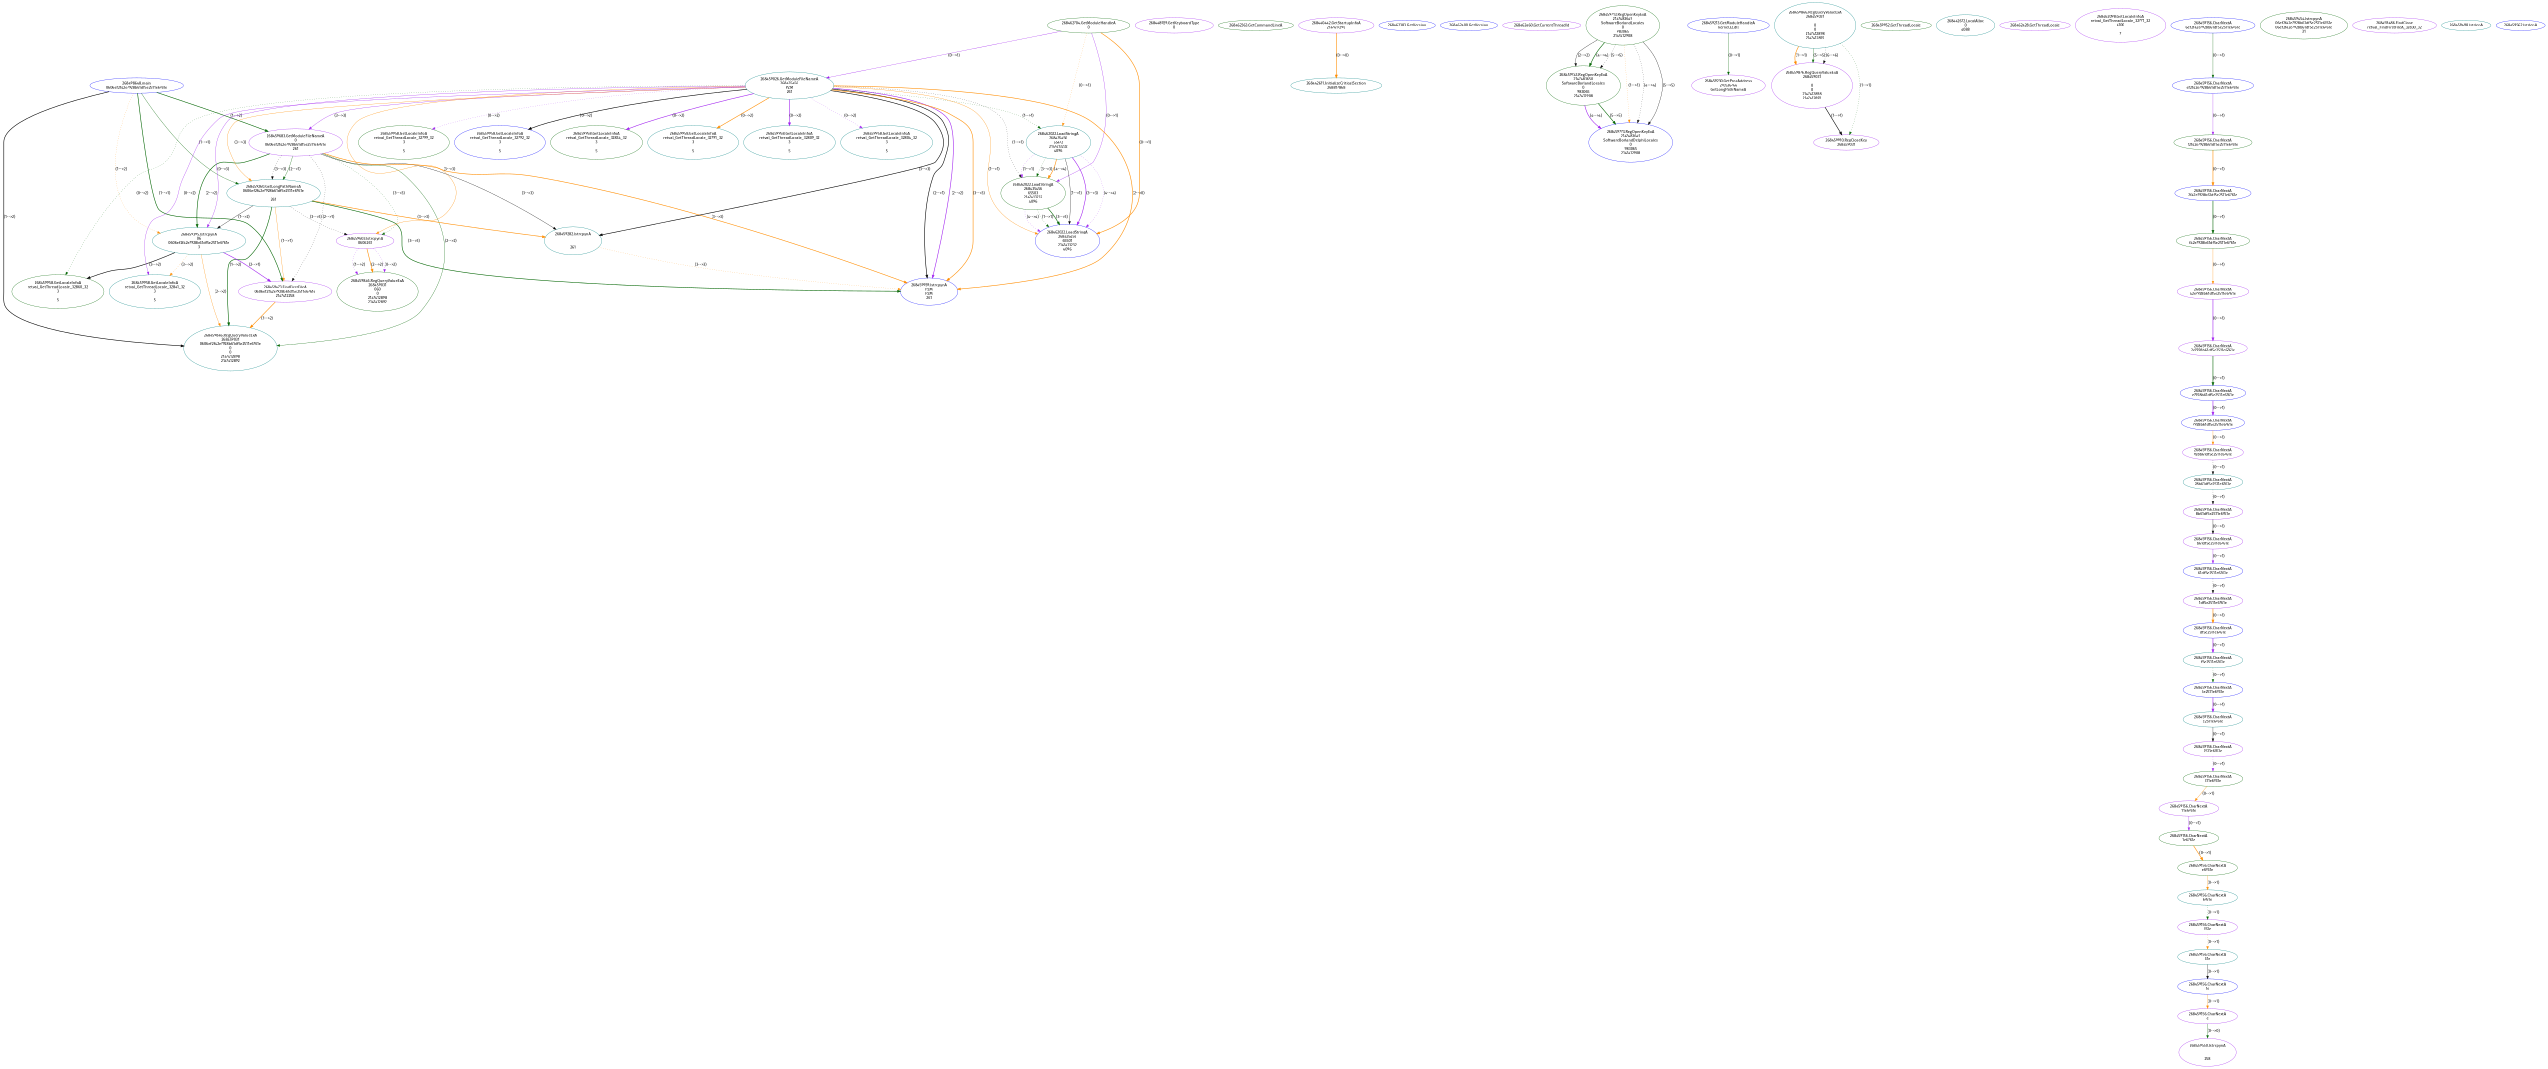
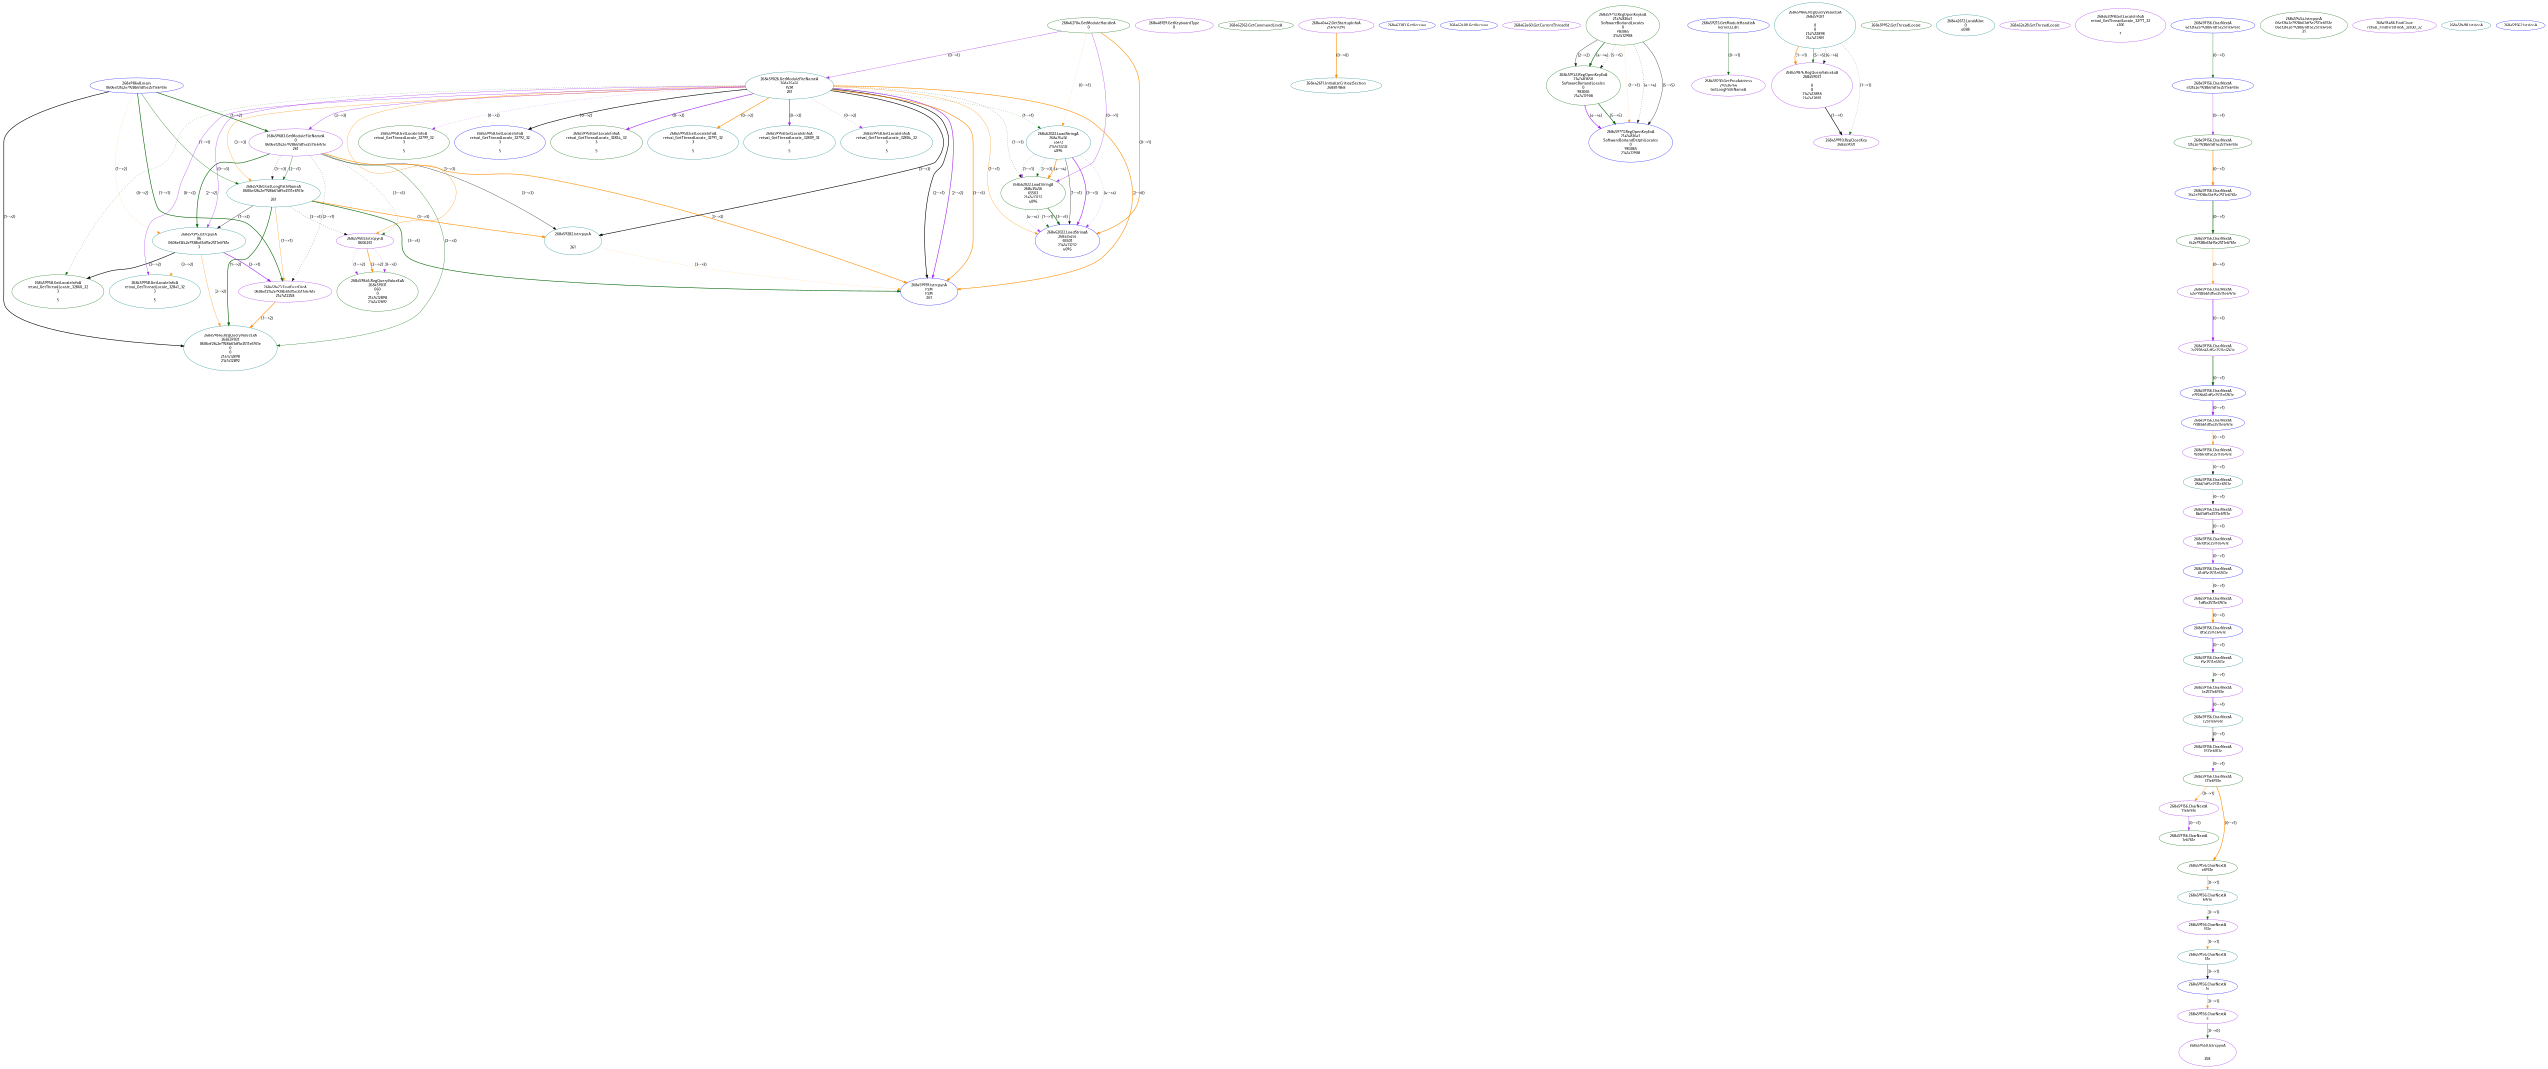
  digraph {
    fontname="Fira Sans"
    node [color=purple fontname="Fira Sans"]
    edge [color=darkorange fontname="Fira Sans" style=bold]
    n1 [color=blue label="268498648.main\n0606ef2f42e7928b61df5e2511e6761e"]
    n2 [label="268459683.GetModuleFileNameA\n0\n0606ef2f42e7928b61df5e2511e6761e\n261"]
    n3 [color=teal label="268459260.GetLongPathNameA\n0606ef2f42e7928b61df5e2511e6761e\n\n261"]
    n4 [color=teal label="268459395.lstrcpynA\n06\n0606ef2f42e7928b61df5e2511e6761e\n3"]
    n5 [label="268459473.FindFirstFileA\n0606ef2f42e7928b61df5e2511e6761e\n2147412258"]
    n6 [color=teal label="268459846.RegQueryValueExA\n268459031\n0606ef2f42e7928b61df5e2511e6761e\n0\n0\n2147412898\n2147412892"]
    n7 [color=teal label="268459282.lstrcpynA\n\n\n261"]
    n8 [color=blue label="268459939.lstrcpynA\nPZM\nPZM\n261"]
    n9 [label="268459603.lstrcpynA\n0606261"]
    n10 [color=darkgreen label="268459958.GetLocaleInfoA\nretval_GetThreadLocale_32860_32\n3\n\n5"]
    n11 [color=teal label="268459958.GetLocaleInfoA\nretval_GetThreadLocale_32841_32\n3\n\n5"]
    n12 [color=darkgreen label="268462704.GetModuleHandleA\n0"]
    n13 [color=teal label="268459026.GetModuleFileNameA\n268435456\nPZM\n261"]
    n14 [color=teal label="268462022.LoadStringA\n268435456\n65472\n2147413232\n4096"]
    n15 [color=darkgreen label="268462022.LoadStringA\n268435456\n65503\n2147413232\n4096"]
    n16 [color=blue label="268462022.LoadStringA\n268435456\n65501\n2147413232\n4096"]
    n17 [color=darkgreen label="268459958.GetLocaleInfoA\nretval_GetThreadLocale_32799_32\n3\n\n5"]
    n18 [color=blue label="268459958.GetLocaleInfoA\nretval_GetThreadLocale_32792_32\n3\n\n5"]
    n19 [color=darkgreen label="268459958.GetLocaleInfoA\nretval_GetThreadLocale_32834_32\n3\n\n5"]
    n20 [color=teal label="268459958.GetLocaleInfoA\nretval_GetThreadLocale_32791_32\n3\n\n5"]
    n21 [color=teal label="268459958.GetLocaleInfoA\nretval_GetThreadLocale_32809_32\n3\n\n5"]
    n22 [color=teal label="268459958.GetLocaleInfoA\nretval_GetThreadLocale_32804_32\n3\n\n5"]
    n23 [label="268448929.GetKeyboardType\n0"]
    n24 [color=darkgreen label="268462363.GetCommandLineA\n"]
    n25 [label="268440442.GetStartupInfoA\n2147417296"]
    n26 [color=teal label="268442611.InitializeCriticalSection\n268817868"]
    n27 [color=blue label="268462383.GetVersion\n"]
    n28 [color=blue label="268462400.GetVersion\n"]
    n29 [label="268462460.GetCurrentThreadId\n"]
    n30 [color=darkgreen label="268459846.RegQueryValueExA\n268459031\n060\n0\n2147412898\n2147412892"]
    n31 [color=darkgreen label="268459713.RegOpenKeyExA\n2147483649\nSoftware\Borland\Locales\n0\n983065\n2147412908"]
    n32 [color=darkgreen label="268459743.RegOpenKeyExA\n2147483650\nSoftware\Borland\Locales\n0\n983065\n2147412908"]
    n33 [color=blue label="268459773.RegOpenKeyExA\n2147483649\nSoftware\Borland\Delphi\Locales\n0\n983065\n2147412908"]
    n34 [color=blue label="268459213.GetModuleHandleA\nkernel32.dll"]
    n35 [label="268459230.GetProcAddress\n270536744\nGetLongPathNameA"]
    n36 [color=teal label="268459846.RegQueryValueExA\n268459031\n\n0\n0\n2147412898\n2147412892"]
    n37 [label="268459876.RegQueryValueExA\n268459031\n\n0\n0\n2147412898\n2147412892"]
    n38 [label="268459910.RegCloseKey\n268459031"]
    n39 [color=darkgreen label="268459952.GetThreadLocale\n"]
    n40 [color=teal label="268442672.LocalAlloc\n0\n4088"]
    n41 [label="268462428.GetThreadLocale\n"]
    n42 [label="268462098.GetLocaleInfoA\nretval_GetThreadLocale_32771_32\n4100\n\n7"]
    n43 [color=blue label="268459156.CharNextA\n6ef2f42e7928b61df5e2511e6761e"]
    n44 [color=blue label="268459156.CharNextA\nef2f42e7928b61df5e2511e6761e"]
    n45 [color=darkgreen label="268459156.CharNextA\nf2f42e7928b61df5e2511e6761e"]
    n46 [color=blue label="268459156.CharNextA\n2f42e7928b61df5e2511e6761e"]
    n47 [color=darkgreen label="268459156.CharNextA\nf42e7928b61df5e2511e6761e"]
    n48 [label="268459156.CharNextA\n42e7928b61df5e2511e6761e"]
    n49 [label="268459156.CharNextA\n2e7928b61df5e2511e6761e"]
    n50 [color=blue label="268459156.CharNextA\ne7928b61df5e2511e6761e"]
    n51 [color=blue label="268459156.CharNextA\n7928b61df5e2511e6761e"]
    n52 [label="268459156.CharNextA\n928b61df5e2511e6761e"]
    n53 [color=teal label="268459156.CharNextA\n28b61df5e2511e6761e"]
    n54 [label="268459156.CharNextA\n8b61df5e2511e6761e"]
    n55 [label="268459156.CharNextA\nb61df5e2511e6761e"]
    n56 [color=blue label="268459156.CharNextA\n61df5e2511e6761e"]
    n57 [label="268459156.CharNextA\n1df5e2511e6761e"]
    n58 [color=blue label="268459156.CharNextA\ndf5e2511e6761e"]
    n59 [color=teal label="268459156.CharNextA\nf5e2511e6761e"]
-   n60 [color=blue label="268459156.CharNextA\n5e2511e6761e"]
+   n60 [label="268459156.CharNextA\n5e2511e6761e"]
    n61 [color=teal label="268459156.CharNextA\ne2511e6761e"]
    n62 [label="268459156.CharNextA\n2511e6761e"]
    n63 [color=darkgreen label="268459156.CharNextA\n511e6761e"]
    n64 [label="268459156.CharNextA\n11e6761e"]
    n65 [color=darkgreen label="268459156.CharNextA\n1e6761e"]
    n66 [color=darkgreen label="268459156.CharNextA\ne6761e"]
    n67 [color=teal label="268459156.CharNextA\n6761e"]
    n68 [label="268459156.CharNextA\n761e"]
    n69 [color=teal label="268459156.CharNextA\n61e"]
    n70 [color=blue label="268459156.CharNextA\n1e"]
    n71 [label="268459156.CharNextA\ne"]
    n72 [label="268459550.lstrcpynA\n\n\n258"]
    n73 [color=darkgreen label="268459454.lstrcpynA\n06ef2f42e7928b61df5e2511e6761e\n06ef2f42e7928b61df5e2511e6761e\n31"]
    n74 [label="268459486.FindClose\nretval_FindFirstFileA_32830_32"]
    n75 [color=teal label="268459498.lstrlenA\n"]
    n76 [color=blue label="268459562.lstrlenA\n"]
    n1 -> n2 [color=darkgreen label="(1-->2)"]
    n1 -> n3 [color=darkgreen label="(1-->1)" style=solid]
    n1 -> n4 [label="(1-->2)" style=dotted]
    n1 -> n5 [color=darkgreen label="(1-->1)"]
    n1 -> n6 [color=black label="(1-->2)"]
    n2 -> n3 [color=darkgreen label="(2-->1)" style=solid]
    n2 -> n3 [color=black label="(3-->3)" style=dotted]
    n2 -> n4 [color=darkgreen label="(2-->2)"]
    n2 -> n5 [color=black label="(2-->1)" style=dotted]
    n2 -> n6 [color=darkgreen label="(2-->2)" style=solid]
    n2 -> n7 [color=black label="(3-->3)" style=solid]
    n2 -> n8 [label="(3-->3)"]
    n2 -> n9 [color=darkgreen label="(3-->3)" style=dotted]
    n3 -> n4 [color=black label="(1-->2)" style=solid]
    n3 -> n5 [label="(1-->1)" style=solid]
    n3 -> n6 [color=darkgreen label="(1-->2)"]
    n3 -> n7 [label="(3-->3)"]
    n3 -> n8 [color=darkgreen label="(3-->3)"]
    n3 -> n9 [color=black label="(3-->3)" style=dotted]
    n4 -> n5 [color=purple label="(2-->1)"]
    n4 -> n6 [label="(2-->2)" style=solid]
    n4 -> n10 [color=black label="(3-->2)"]
    n4 -> n11 [label="(3-->2)" style=dotted]
    n5 -> n6 [label="(1-->2)"]
    n7 -> n8 [label="(3-->3)" style=dotted]
    n9 -> n30 [color=purple label="(1-->2)" style=dotted]
    n9 -> n30 [label="(2-->2)"]
    n9 -> n30 [color=purple label="(0-->2)" style=dotted]
    n12 -> n13 [color=purple label="(0-->1)" style=solid]
    n12 -> n14 [label="(0-->1)" style=dotted]
    n12 -> n15 [color=purple label="(0-->1)" style=solid]
    n12 -> n16 [label="(0-->1)"]
    n13 -> n2 [color=purple label="(3-->3)" style=solid]
    n13 -> n3 [label="(3-->3)" style=solid]
    n13 -> n4 [color=purple label="(0-->3)" style=solid]
    n13 -> n7 [color=black label="(3-->3)"]
    n13 -> n8 [color=black label="(2-->1)"]
    n13 -> n8 [color=purple label="(2-->2)"]
    n13 -> n8 [label="(3-->3)"]
    n13 -> n8 [label="(2-->0)"]
    n13 -> n9 [label="(3-->3)" style=solid]
    n13 -> n10 [color=darkgreen label="(0-->2)" style=dotted]
    n13 -> n11 [color=purple label="(0-->2)" style=solid]
    n13 -> n14 [color=darkgreen label="(1-->1)" style=dotted]
    n13 -> n15 [color=black label="(1-->1)" style=dotted]
    n13 -> n16 [label="(1-->1)" style=solid]
    n13 -> n17 [color=purple label="(0-->2)" style=dotted]
    n13 -> n18 [color=black label="(0-->2)"]
    n13 -> n19 [color=purple label="(0-->2)"]
    n13 -> n20 [label="(0-->2)"]
    n13 -> n21 [color=purple label="(0-->2)"]
    n13 -> n22 [color=purple label="(0-->2)" style=dotted]
    n14 -> n15 [color=purple label="(1-->1)" style=dotted]
    n14 -> n15 [color=darkgreen label="(3-->3)" style=dotted]
    n14 -> n15 [label="(4-->4)"]
    n14 -> n16 [color=black label="(1-->1)" style=solid]
    n14 -> n16 [color=purple label="(3-->3)"]
    n14 -> n16 [color=purple label="(4-->4)" style=dotted]
    n15 -> n16 [color=darkgreen label="(1-->1)" style=dotted]
    n15 -> n16 [color=darkgreen label="(3-->3)"]
    n15 -> n16 [color=purple label="(4-->4)" style=dotted]
    n25 -> n26 [label="(0-->0)"]
    n31 -> n32 [color=black label="(2-->2)" style=solid]
    n31 -> n32 [color=darkgreen label="(4-->4)"]
    n31 -> n32 [color=black label="(5-->5)" style=dotted]
    n31 -> n33 [label="(1-->1)" style=dotted]
    n31 -> n33 [color=black label="(4-->4)" style=dotted]
    n31 -> n33 [color=black label="(5-->5)" style=solid]
    n32 -> n33 [color=purple label="(4-->4)"]
    n32 -> n33 [color=darkgreen label="(5-->5)"]
    n34 -> n35 [color=darkgreen label="(0-->1)" style=solid]
    n36 -> n37 [label="(1-->1)"]
    n36 -> n37 [color=darkgreen label="(5-->5)" style=solid]
    n36 -> n37 [color=black label="(6-->6)" style=dotted]
    n36 -> n38 [color=darkgreen label="(1-->1)" style=dotted]
    n37 -> n38 [color=black label="(1-->1)"]
    n43 -> n44 [color=darkgreen label="(0-->1)" style=solid]
    n44 -> n45 [color=purple label="(0-->1)" style=solid]
    n45 -> n46 [label="(0-->1)"]
    n46 -> n47 [color=darkgreen label="(0-->1)"]
    n47 -> n48 [label="(0-->1)" style=solid]
    n48 -> n49 [color=purple label="(0-->1)"]
    n49 -> n50 [color=darkgreen label="(0-->1)"]
    n50 -> n51 [color=purple label="(0-->1)"]
    n51 -> n52 [label="(0-->1)" style=solid]
    n52 -> n53 [color=black label="(0-->1)" style=dotted]
    n53 -> n54 [color=black label="(0-->1)" style=dotted]
    n54 -> n55 [color=black label="(0-->1)" style=solid]
    n55 -> n56 [color=purple label="(0-->1)" style=solid]
    n56 -> n57 [color=black label="(0-->1)" style=dotted]
    n57 -> n58 [label="(0-->1)"]
    n58 -> n59 [color=purple label="(0-->1)"]
    n59 -> n60 [color=darkgreen label="(0-->1)" style=dotted]
    n60 -> n61 [color=purple label="(0-->1)"]
    n61 -> n62 [color=black label="(0-->1)" style=solid]
    n62 -> n63 [color=purple label="(0-->1)" style=dotted]
    n63 -> n64 [label="(0-->1)" style=solid]
    n64 -> n65 [color=purple label="(0-->1)" style=solid]
-   n65 -> n66 [label="(0-->1)"]
+   n63 -> n66 [label="(0-->1)"]
    n66 -> n67 [label="(0-->1)" style=solid]
    n67 -> n68 [color=darkgreen label="(0-->1)" style=dotted]
    n68 -> n69 [label="(0-->1)" style=dotted]
    n69 -> n70 [color=black label="(0-->1)" style=solid]
    n70 -> n71 [label="(0-->1)" style=solid]
    n71 -> n72 [color=darkgreen label="(0-->0)" style=solid]
  }
